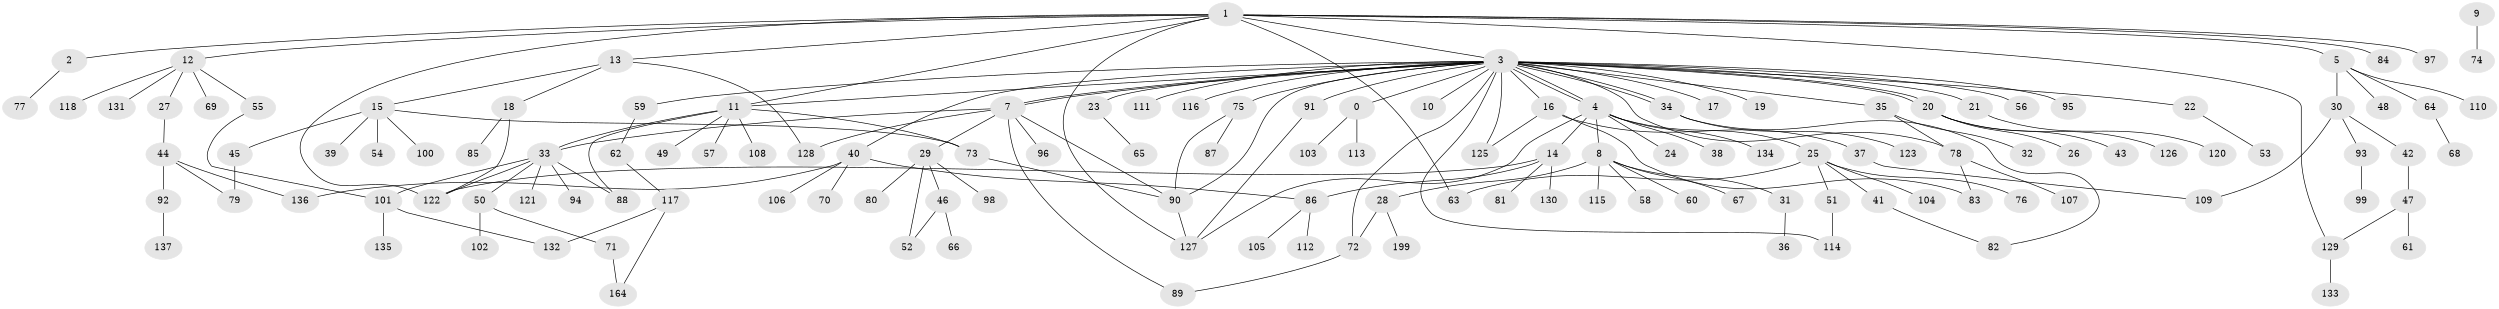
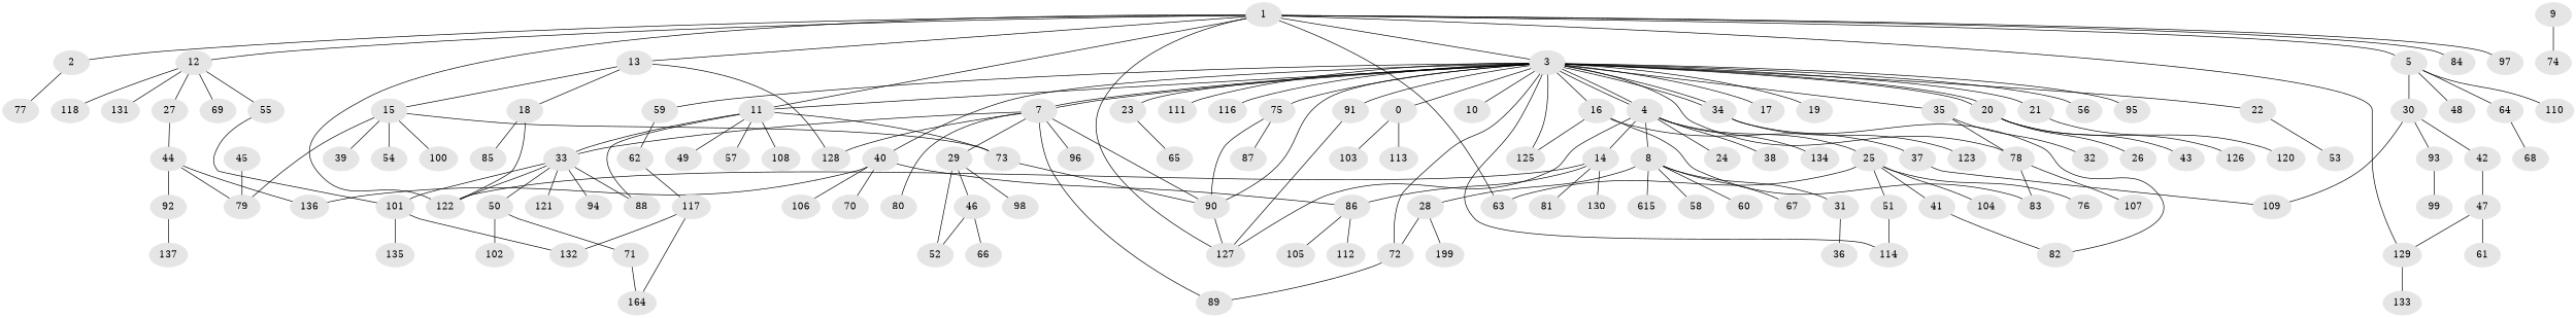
  graph {
    node [color=gray90 style=filled]
    1
    2
    3
    5
    11
    12
    13
    63
    84
    97
    122
    127
    129
    77
    4
    n16 [label=0]
    7
    10
    16
    17
    19
    20
    21
    22
    23
    34
    35
    40
    56
    59
    72
    75
    78
    90
    91
    95
    111
    114
    116
    125
    30
    48
    64
    110
    33
    49
    57
    73
    88
    108
    27
    55
    69
    118
    131
    128
    15
    18
    133
    8
    14
    24
    25
    38
    134
    103
    113
    29
    80
    89
    96
    37
    83
    26
    43
    126
    120
    53
    65
    82
    123
    32
    86
    70
    106
    136
    62
    87
    107
    28
    31
    58
    60
    67
-   115
+   115 [label=615]
    9
    74
    81
    130
    41
    51
    76
    104
    42
    93
    109
    68
    46
    52
    98
    50
    94
    101
    121
    n115 [label=199]
    36
    44
    39
    45
    54
    100
    85
    105
    112
    79
    92
    66
    47
    99
    71
    102
    132
    135
    61
    137
    n136 [label=164]
    117
    1 -- 2
    1 -- 3
    1 -- 5
    1 -- 11
    1 -- 12
    1 -- 13
    1 -- 63
    1 -- 84
    1 -- 97
    1 -- 122
    1 -- 127
    1 -- 129
    2 -- 77
    3 -- 11
    3 -- 4
    3 -- 4
    3 -- n16
    3 -- 7
    3 -- 7
    3 -- 10
    3 -- 16
    3 -- 17
    3 -- 19
    3 -- 20
    3 -- 20
    3 -- 21
    3 -- 22
    3 -- 23
    3 -- 34
    3 -- 34
    3 -- 35
    3 -- 40
    3 -- 56
    3 -- 59
    3 -- 72
    3 -- 75
    3 -- 78
    3 -- 90
    3 -- 91
    3 -- 95
    3 -- 111
    3 -- 114
    3 -- 116
    3 -- 125
    5 -- 30
    5 -- 48
    5 -- 64
    5 -- 110
    11 -- 33
    11 -- 49
    11 -- 57
    11 -- 73
    11 -- 88
    11 -- 108
    12 -- 27
    12 -- 55
    12 -- 69
    12 -- 118
    12 -- 131
    13 -- 128
    13 -- 15
    13 -- 18
    129 -- 133
    4 -- 127
    4 -- 8
    4 -- 14
    4 -- 24
    4 -- 25
    4 -- 38
    4 -- 134
    n16 -- 103
    n16 -- 113
    7 -- 90
    7 -- 33
    7 -- 128
    7 -- 29
-   29 -- 80
+   7 -- 80
    7 -- 89
    7 -- 96
    16 -- 125
    16 -- 37
    16 -- 83
    20 -- 26
    20 -- 43
    20 -- 126
    21 -- 120
    22 -- 53
    23 -- 65
    34 -- 82
    34 -- 123
    35 -- 78
    35 -- 32
    40 -- 86
    40 -- 70
    40 -- 106
    40 -- 136
    59 -- 62
    72 -- 89
    75 -- 90
    75 -- 87
    78 -- 83
    78 -- 107
    90 -- 127
    91 -- 127
    30 -- 42
    30 -- 93
    30 -- 109
    64 -- 68
    33 -- 122
    33 -- 88
    33 -- 50
    33 -- 94
    33 -- 101
    33 -- 121
    73 -- 90
    27 -- 44
    55 -- 101
    15 -- 73
    15 -- 39
-   15 -- 45
+   15 -- 79
    15 -- 54
    15 -- 100
    18 -- 122
    18 -- 85
    8 -- 28
    8 -- 31
    8 -- 58
    8 -- 60
    8 -- 67
    8 -- 115
    14 -- 122
    14 -- 86
    14 -- 81
    14 -- 130
    25 -- 63
    25 -- 41
    25 -- 51
    25 -- 76
    25 -- 104
    29 -- 46
    29 -- 52
    29 -- 98
    37 -- 109
    86 -- 105
    86 -- 112
    62 -- 117
    28 -- 72
    28 -- n115
    31 -- 36
    9 -- 74
    41 -- 82
    51 -- 114
    42 -- 47
    93 -- 99
    46 -- 52
    46 -- 66
    50 -- 71
    50 -- 102
    101 -- 132
    101 -- 135
    44 -- 136
    44 -- 79
    44 -- 92
    45 -- 79
    92 -- 137
    47 -- 129
    47 -- 61
    71 -- n136
    117 -- 132
    117 -- n136
  }
